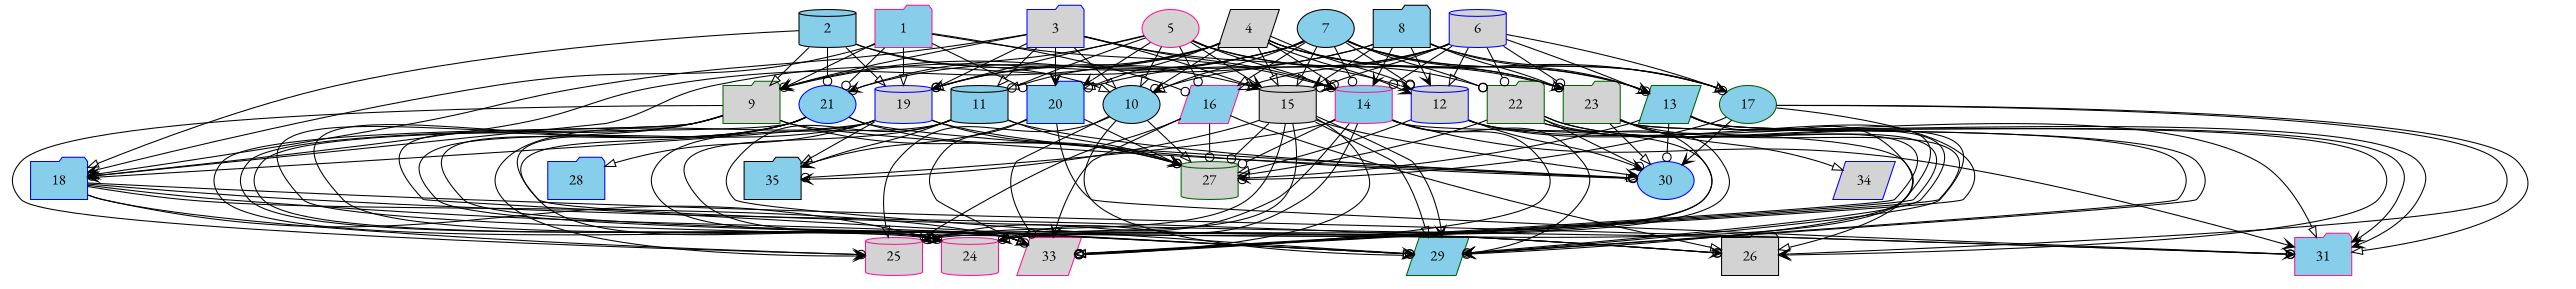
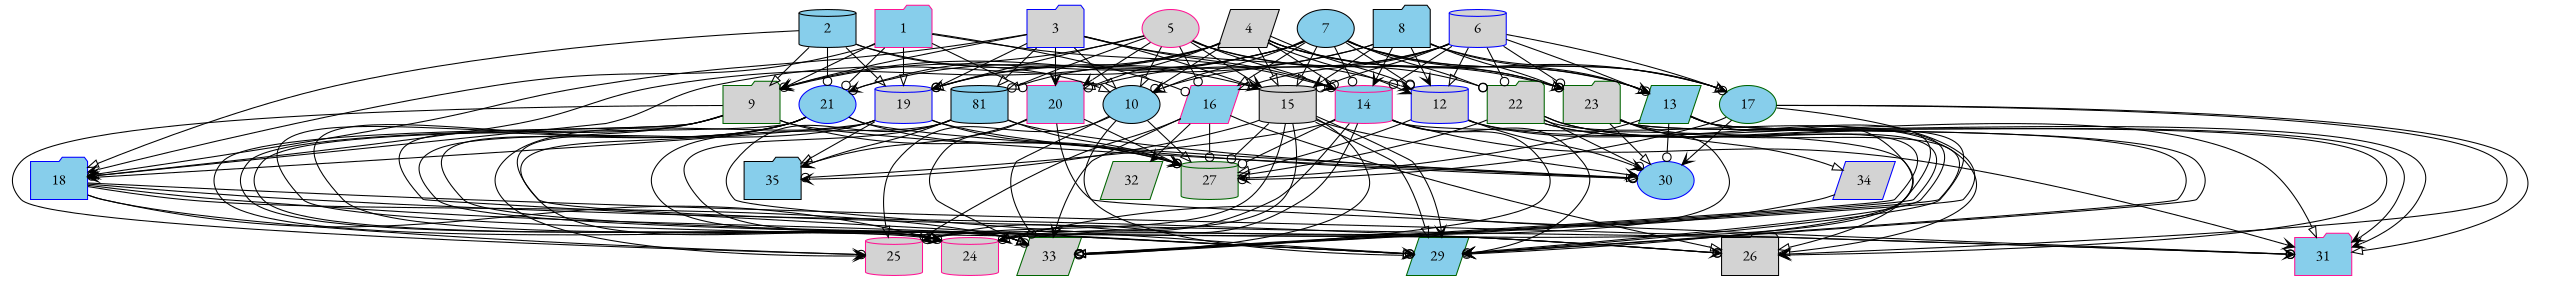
  digraph {
    fontname="EB Garamond"
    node [alpha=0.08 color=blue fillcolor=skyblue fontname="EB Garamond" shape=folder style=filled]
    edge [arrowhead=vee fontname="EB Garamond"]
    1 [alpha=0.02 color=deeppink expect_size=30235648]
    9 [alpha=0.17 color=darkgreen expect_size=40673280 fillcolor=lightgrey]
    14 [alpha=0.17 color=deeppink expect_size=23548928 shape=cylinder]
    16 [alpha=0.05 color=deeppink expect_size=26504192 shape=parallelogram]
    18 [alpha=0.15 expect_size=39928832]
    19 [alpha=0.11 expect_size=33377280 fillcolor=lightgrey shape=cylinder]
-   20 [expect_size=26066944]
+   20 [color=deeppink expect_size=26066944]
    21 [alpha=0.16 expect_size=16829440 shape=ellipse]
    24 [alpha=0.05 color=deeppink expect_size=10585088 fillcolor=lightgrey shape=cylinder]
    25 [alpha=0.09 color=deeppink expect_size=50202624 fillcolor=lightgrey shape=cylinder]
    26 [alpha=0.10 color=black expect_size=8649728 fillcolor=lightgrey]
    27 [alpha=0.09 color=darkgreen expect_size=19866624 fillcolor=lightgrey shape=cylinder]
    29 [alpha=0.01 color=darkgreen expect_size=36203520 shape=parallelogram]
    30 [alpha=0.02 expect_size=15273984 shape=ellipse]
-   33 [alpha=0.14 color=deeppink expect_size=11859968 fillcolor=lightgrey shape=parallelogram]
+   33 [alpha=0.14 color=darkgreen expect_size=11859968 fillcolor=lightgrey shape=parallelogram]
    35 [alpha=0.04 color=black expect_size=42196992]
    31 [alpha=0.13 color=deeppink expect_size=34501632]
-   28 [alpha=0.18 expect_size=47599616]
+   32 [alpha=0.15 color=darkgreen expect_size=24508416 fillcolor=lightgrey shape=parallelogram]
    2 [alpha=0.06 color=black expect_size=31809536 shape=cylinder]
    10 [alpha=0.16 color=black expect_size=46589952 shape=ellipse]
    15 [alpha=0.02 color=black expect_size=43131904 fillcolor=lightgrey shape=cylinder]
    3 [alpha=0.10 expect_size=40217600 fillcolor=lightgrey]
-   11 [alpha=0.16 color=black expect_size=28121088 shape=cylinder]
+   11 [alpha=0.16 color=black expect_size=28121088 shape=cylinder label=81]
    12 [expect_size=32203776 fillcolor=lightgrey shape=cylinder]
    4 [color=black expect_size=11102208 fillcolor=lightgrey shape=parallelogram]
    13 [alpha=0.13 color=darkgreen expect_size=46113792 shape=parallelogram]
    17 [alpha=0.12 color=darkgreen expect_size=22968320 shape=ellipse]
    23 [color=darkgreen expect_size=26926080 fillcolor=lightgrey]
    34 [alpha=0.01 expect_size=31532032 fillcolor=lightgrey shape=parallelogram]
    5 [alpha=0.13 color=deeppink expect_size=24596480 fillcolor=lightgrey shape=ellipse]
    22 [alpha=0.15 color=darkgreen expect_size=7182336 fillcolor=lightgrey]
    6 [alpha=0.19 expect_size=45727744 fillcolor=lightgrey shape=cylinder]
    7 [alpha=0.07 color=black expect_size=46282752 shape=ellipse]
    8 [alpha=0.17 color=black expect_size=27485184]
    1 -> 9
    1 -> 14
    1 -> 16 [arrowhead=odot]
    1 -> 18
    1 -> 19 [arrowhead=onormal]
    1 -> 20 [arrowhead=odot]
    1 -> 21 [arrowhead=odot]
    9 -> 24 [arrowhead=odot]
    9 -> 25
    9 -> 26 [arrowhead=odot]
    9 -> 27
    9 -> 29 [arrowhead=odot]
    9 -> 30 [arrowhead=odot]
    9 -> 33 [arrowhead=odot]
    14 -> 24 [arrowhead=odot]
    14 -> 25
    14 -> 26 [arrowhead=onormal]
    14 -> 27 [arrowhead=odot]
    14 -> 29
    14 -> 33 [arrowhead=onormal]
    14 -> 35 [arrowhead=odot]
    14 -> 31
    16 -> 25 [arrowhead=odot]
    16 -> 26 [arrowhead=onormal]
    16 -> 27 [arrowhead=odot]
    16 -> 33
+   16 -> 32
    18 -> 24
    18 -> 25 [arrowhead=odot]
    18 -> 26
    18 -> 29 [arrowhead=onormal]
    18 -> 33
    18 -> 31 [arrowhead=odot]
    19 -> 18
    19 -> 24
    19 -> 25
    19 -> 27 [arrowhead=odot]
    19 -> 30 [arrowhead=odot]
    19 -> 35 [arrowhead=onormal]
-   19 -> 28 [arrowhead=onormal]
    20 -> 27
    20 -> 33 [arrowhead=onormal]
    20 -> 35
    20 -> 31 [arrowhead=odot]
    21 -> 24
    21 -> 26 [arrowhead=odot]
    21 -> 27
    21 -> 29 [arrowhead=odot]
    21 -> 30 [arrowhead=odot]
    21 -> 33 [arrowhead=onormal]
    21 -> 31
    2 -> 9 [arrowhead=onormal]
    2 -> 18 [arrowhead=onormal]
    2 -> 19 [arrowhead=onormal]
    2 -> 21 [arrowhead=odot]
    2 -> 10 [arrowhead=onormal]
    2 -> 15
    10 -> 25 [arrowhead=onormal]
    10 -> 27 [arrowhead=onormal]
    10 -> 29 [arrowhead=onormal]
    10 -> 33 [arrowhead=odot]
    15 -> 24 [arrowhead=onormal]
    15 -> 25
    15 -> 27 [arrowhead=odot]
    15 -> 29 [arrowhead=onormal]
    15 -> 29
    15 -> 30
    15 -> 33 [arrowhead=odot]
    15 -> 35
    3 -> 9
    3 -> 14 [arrowhead=odot]
    3 -> 18
    3 -> 19 [arrowhead=odot]
    3 -> 20
    3 -> 10 [arrowhead=onormal]
    3 -> 15 [arrowhead=onormal]
    3 -> 11 [arrowhead=onormal]
    3 -> 12
    11 -> 24
    11 -> 27 [arrowhead=odot]
    11 -> 29
    11 -> 30 [arrowhead=onormal]
    11 -> 33 [arrowhead=onormal]
    11 -> 35
-   12 -> 24
+   34 -> 24
    12 -> 27 [arrowhead=onormal]
    12 -> 29 [arrowhead=odot]
    12 -> 30
    12 -> 31 [arrowhead=onormal]
    4 -> 14 [arrowhead=odot]
    4 -> 18 [arrowhead=odot]
    4 -> 19
    4 -> 20 [arrowhead=odot]
    4 -> 10 [arrowhead=odot]
    4 -> 15 [arrowhead=onormal]
    4 -> 11 [arrowhead=onormal]
    4 -> 12
    4 -> 12 [arrowhead=odot]
    4 -> 13 [arrowhead=odot]
    4 -> 17 [arrowhead=onormal]
    4 -> 23 [arrowhead=odot]
    13 -> 24
    13 -> 26
    13 -> 27
    13 -> 29
    13 -> 30 [arrowhead=odot]
    13 -> 31
    17 -> 26
    17 -> 27 [arrowhead=odot]
    17 -> 30
    17 -> 33 [arrowhead=odot]
    17 -> 31 [arrowhead=onormal]
    23 -> 25 [arrowhead=odot]
    23 -> 29
    23 -> 30 [arrowhead=onormal]
    23 -> 33 [arrowhead=odot]
    23 -> 31
    23 -> 34 [arrowhead=onormal]
    5 -> 14
    5 -> 16 [arrowhead=odot]
    5 -> 19 [arrowhead=onormal]
    5 -> 20
    5 -> 21 [arrowhead=odot]
    5 -> 10 [arrowhead=onormal]
    5 -> 15
    5 -> 11 [arrowhead=odot]
    5 -> 23
    5 -> 22 [arrowhead=odot]
-   22 -> 25 [arrowhead=onormal]
+   22 -> 26 [arrowhead=onormal]
    22 -> 27 [arrowhead=onormal]
    22 -> 29 [arrowhead=odot]
    22 -> 29
    22 -> 30 [arrowhead=odot]
    22 -> 33 [arrowhead=onormal]
    22 -> 33 [arrowhead=odot]
    6 -> 14 [arrowhead=odot]
    6 -> 16 [arrowhead=onormal]
    6 -> 20 [arrowhead=onormal]
    6 -> 10
    6 -> 15 [arrowhead=odot]
    6 -> 12 [arrowhead=onormal]
    6 -> 13 [arrowhead=onormal]
    6 -> 17 [arrowhead=odot]
    6 -> 23 [arrowhead=odot]
    6 -> 22 [arrowhead=odot]
    7 -> 9
    7 -> 14 [arrowhead=odot]
    7 -> 16 [arrowhead=onormal]
    7 -> 18 [arrowhead=onormal]
    7 -> 21
    7 -> 10 [arrowhead=onormal]
    7 -> 15 [arrowhead=onormal]
    7 -> 12 [arrowhead=odot]
    7 -> 13
    7 -> 17 [arrowhead=onormal]
    7 -> 23 [arrowhead=onormal]
    7 -> 22 [arrowhead=odot]
    8 -> 9 [arrowhead=odot]
    8 -> 14
    8 -> 19 [arrowhead=odot]
    8 -> 15
    8 -> 12
    8 -> 13
    8 -> 17
    8 -> 23 [arrowhead=odot]
  }
